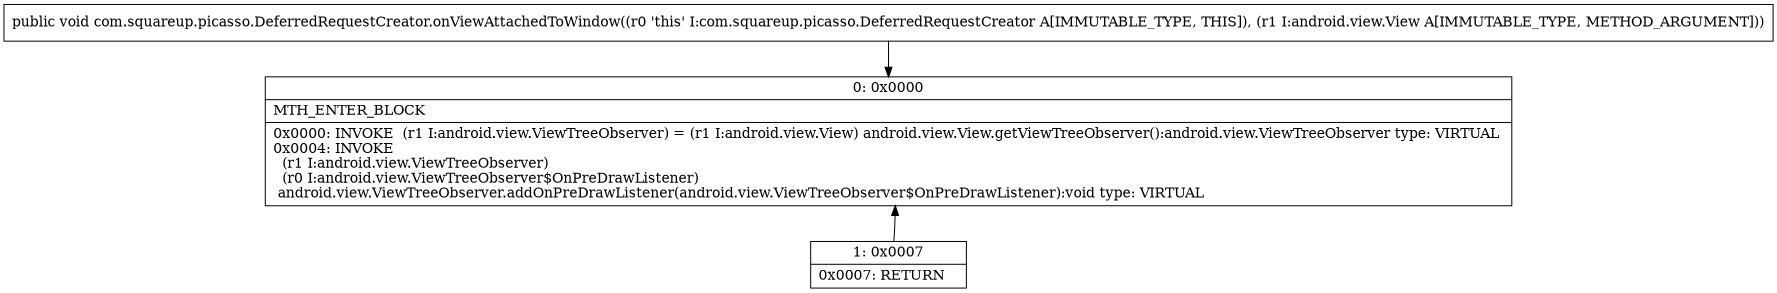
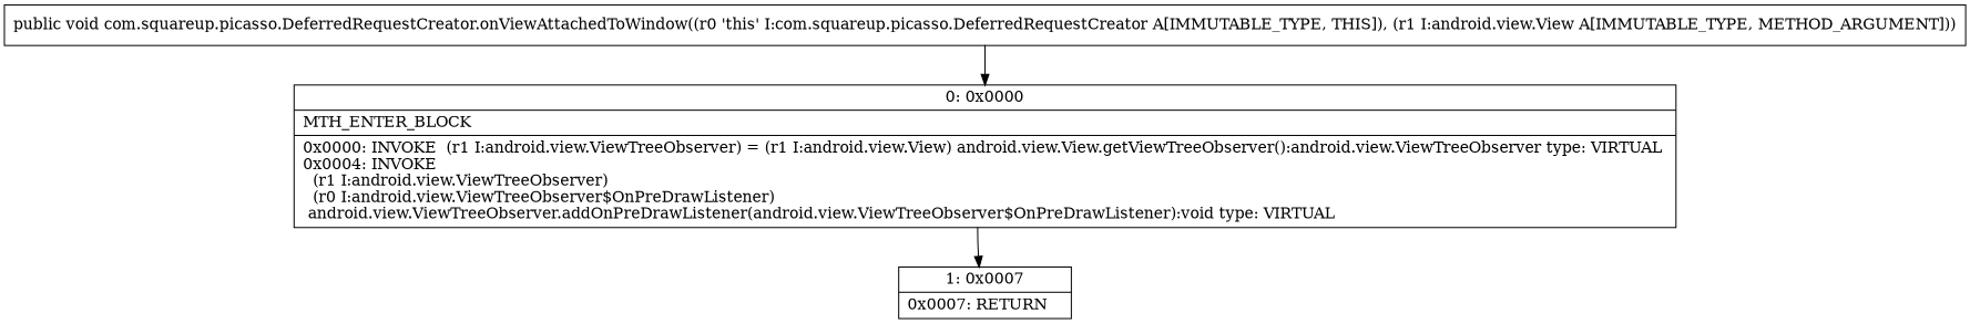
  digraph {
    node [shape=record]
    n1 [label="{0\:\ 0x0000|MTH_ENTER_BLOCK\l|0x0000: INVOKE  (r1 I:android.view.ViewTreeObserver) = (r1 I:android.view.View) android.view.View.getViewTreeObserver():android.view.ViewTreeObserver type: VIRTUAL \l0x0004: INVOKE  \l  (r1 I:android.view.ViewTreeObserver)\l  (r0 I:android.view.ViewTreeObserver$OnPreDrawListener)\l android.view.ViewTreeObserver.addOnPreDrawListener(android.view.ViewTreeObserver$OnPreDrawListener):void type: VIRTUAL \l}"]
    n2 [label="{1\:\ 0x0007|0x0007: RETURN   \l}"]
    n3 [label="{public void com.squareup.picasso.DeferredRequestCreator.onViewAttachedToWindow((r0 'this' I:com.squareup.picasso.DeferredRequestCreator A[IMMUTABLE_TYPE, THIS]), (r1 I:android.view.View A[IMMUTABLE_TYPE, METHOD_ARGUMENT])) }"]
-   n2 -> n1
+   n1 -> n2
    n3 -> n1
  }
